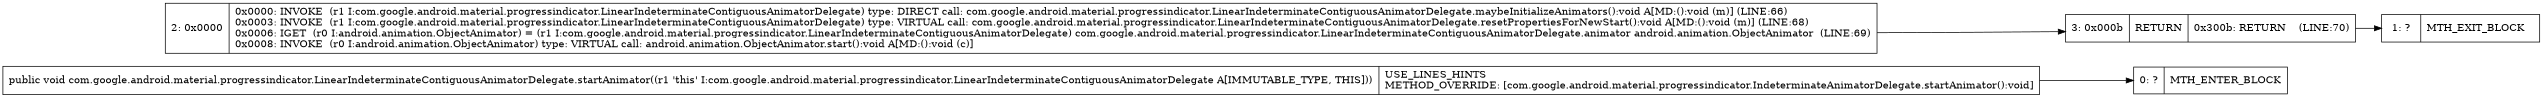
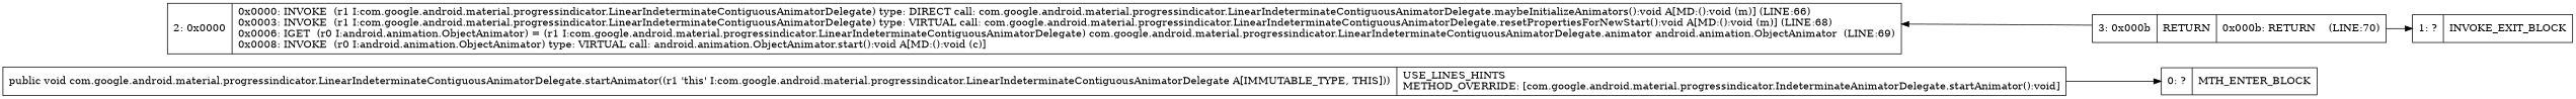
  digraph {
    rankdir=LR
    node [shape=record]
    n1 [label="{0\:\ ?|MTH_ENTER_BLOCK\l}"]
    n2 [label="{2\:\ 0x0000|0x0000: INVOKE  (r1 I:com.google.android.material.progressindicator.LinearIndeterminateContiguousAnimatorDelegate) type: DIRECT call: com.google.android.material.progressindicator.LinearIndeterminateContiguousAnimatorDelegate.maybeInitializeAnimators():void A[MD:():void (m)] (LINE:66)\l0x0003: INVOKE  (r1 I:com.google.android.material.progressindicator.LinearIndeterminateContiguousAnimatorDelegate) type: VIRTUAL call: com.google.android.material.progressindicator.LinearIndeterminateContiguousAnimatorDelegate.resetPropertiesForNewStart():void A[MD:():void (m)] (LINE:68)\l0x0006: IGET  (r0 I:android.animation.ObjectAnimator) = (r1 I:com.google.android.material.progressindicator.LinearIndeterminateContiguousAnimatorDelegate) com.google.android.material.progressindicator.LinearIndeterminateContiguousAnimatorDelegate.animator android.animation.ObjectAnimator  (LINE:69)\l0x0008: INVOKE  (r0 I:android.animation.ObjectAnimator) type: VIRTUAL call: android.animation.ObjectAnimator.start():void A[MD:():void (c)]\l}"]
-   n3 [label="{3\:\ 0x000b|RETURN\l|0x300b: RETURN    (LINE:70)\l}"]
-   n4 [label="{1\:\ ?|MTH_EXIT_BLOCK\l}"]
+   n3 [label="{3\:\ 0x000b|RETURN\l|0x000b: RETURN    (LINE:70)\l}"]
+   n4 [label="{1\:\ ?|INVOKE_EXIT_BLOCK\l}"]
    n5 [label="{public void com.google.android.material.progressindicator.LinearIndeterminateContiguousAnimatorDelegate.startAnimator((r1 'this' I:com.google.android.material.progressindicator.LinearIndeterminateContiguousAnimatorDelegate A[IMMUTABLE_TYPE, THIS]))  | USE_LINES_HINTS\lMETHOD_OVERRIDE: [com.google.android.material.progressindicator.IndeterminateAnimatorDelegate.startAnimator():void]\l}"]
-   n2 -> n3
+   n3 -> n2
    n3 -> n4
    n5 -> n1
  }
